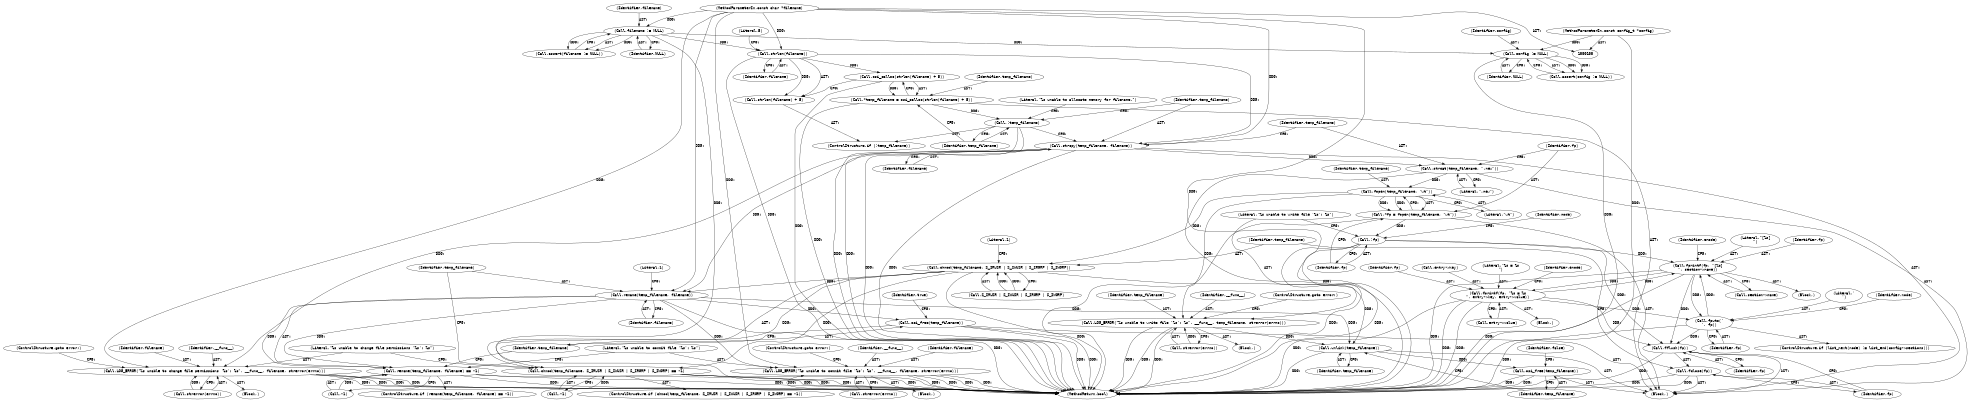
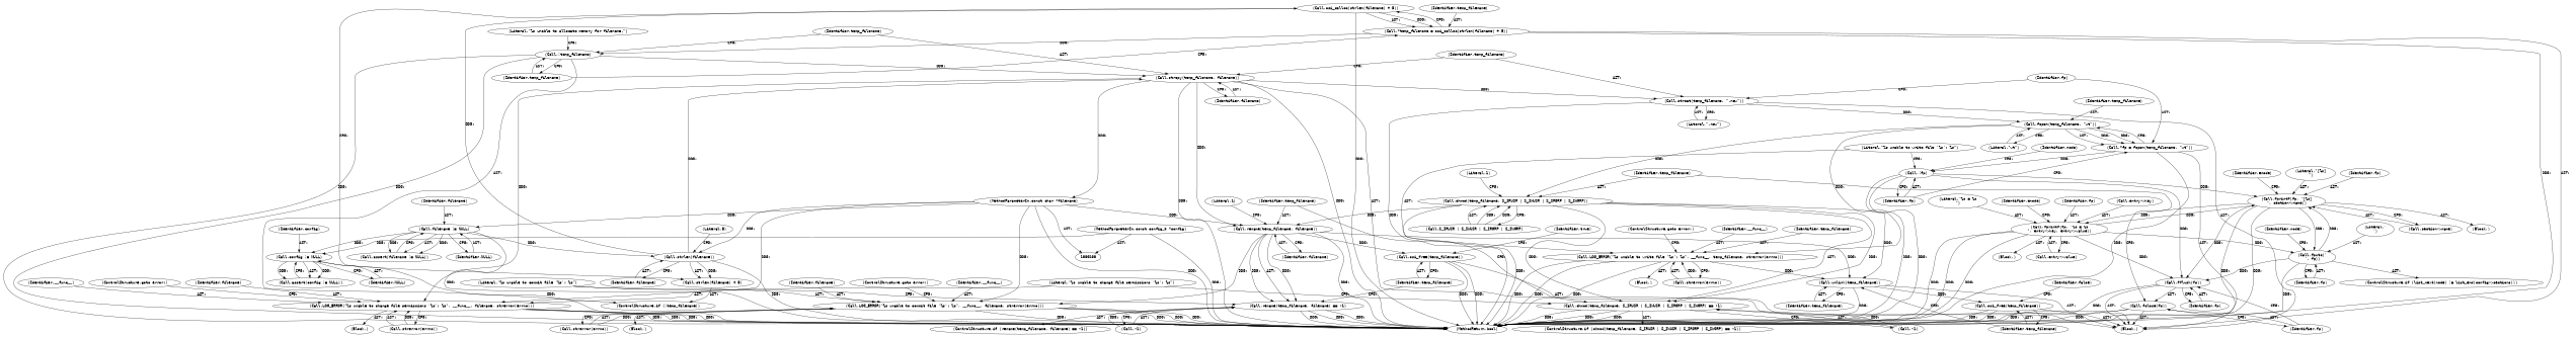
  digraph {
    fontname="DejaVu Sans Mono"
    node [fontname="DejaVu Sans Mono"]
    edge [fontname="DejaVu Sans Mono"]
    n1 [label="(Call,osi_calloc(strlen(filename) + 5))"]
    n2 [label="(Call,*temp_filename = osi_calloc(strlen(filename) + 5))"]
    n3 [label="(MethodReturn,bool)"]
    n4 [label="(Call,strlen(filename) + 5)"]
    n5 [label="(Call,!temp_filename)"]
    n6 [label="(Block,)"]
    n7 [label="(ControlStructure,if (!temp_filename))"]
    n8 [label="(Call,strlen(filename))"]
    n9 [label="(Call,strcpy(temp_filename, filename))"]
    n10 [label="(Identifier,filename)"]
    n11 [label="(Call,rename(temp_filename, filename))"]
    n12 [label="(Call,LOG_ERROR(\"%s unable to change file permissions '%s': %s\", __func__, filename, strerror(errno)))"]
    n13 [label="(Call,strcat(temp_filename, \".new\"))"]
    n14 [label="(Identifier,filename)"]
    n15 [label="(Call,filename != NULL)"]
    n16 [label="(Identifier,NULL)"]
    n17 [label="(Call,assert(filename != NULL))"]
    n18 [label="(Call,config != NULL)"]
    n19 [label="(MethodParameterIn,const char *filename)"]
    n20 [label="(Call,LOG_ERROR(\"%s unable to commit file '%s': %s\", __func__, filename, strerror(errno)))"]
    1000100
    n22 [label="(Call,unlink(temp_filename))"]
    n23 [label="(Call,rename(temp_filename, filename) == -1)"]
    n24 [label="(Call,osi_free(temp_filename))"]
    n25 [label="(Identifier,filename)"]
    n26 [label="(Call,strerror(errno))"]
    n27 [label="(Block,)"]
    n28 [label="(Block,)"]
    n29 [label="(Call,strerror(errno))"]
    n30 [label="(Call,assert(config != NULL))"]
    n31 [label="(Identifier,NULL)"]
    n32 [label="(MethodParameterIn,const config_t *config)"]
    n33 [label="(Identifier,temp_filename)"]
    n34 [label="(Call,fopen(temp_filename, \"wt\"))"]
    n35 [label="(Literal,\".new\")"]
    n36 [label="(Call,*fp = fopen(temp_filename, \"wt\"))"]
    n37 [label="(Call,LOG_ERROR(\"%s unable to write file '%s': %s\", __func__, temp_filename, strerror(errno)))"]
    n38 [label="(Call,chmod(temp_filename, S_IRUSR | S_IWUSR | S_IRGRP | S_IWGRP))"]
    n39 [label="(Literal,\"wt\")"]
    n40 [label="(Call,!fp)"]
    n41 [label="(Call,strerror(errno))"]
    n42 [label="(Block,)"]
    n43 [label="(Call,chmod(temp_filename, S_IRUSR | S_IWUSR | S_IRGRP | S_IWGRP) == -1)"]
    n44 [label="(Call,S_IRUSR | S_IWUSR | S_IRGRP | S_IWGRP)"]
    n45 [label="(Call,fprintf(fp, \"[%s]\n\", section->name))"]
    n46 [label="(Call,fflush(fp))"]
    n47 [label="(Identifier,fp)"]
    n48 [label="(Call,fprintf(fp, \"%s = %s\n\", entry->key, entry->value))"]
    n49 [label="(Call,fputc('\n', fp))"]
    n50 [label="(Call,section->name)"]
    n51 [label="(Block,)"]
    n52 [label="(Call,fclose(fp))"]
    n53 [label="(Identifier,fp)"]
    n54 [label="(Call,entry->value)"]
    n55 [label="(Block,)"]
    n56 [label="(Identifier,fp)"]
    n57 [label="(ControlStructure,if (list_next(node) != list_end(config->sections)))"]
    n58 [label="(Identifier,fp)"]
    n59 [label="(Call,osi_free(temp_filename))"]
    n60 [label="(Identifier,temp_filename)"]
    n61 [label="(Identifier,temp_filename)"]
    n62 [label="(Call,-1)"]
    n63 [label="(ControlStructure,if (chmod(temp_filename, S_IRUSR | S_IWUSR | S_IRGRP | S_IWGRP) == -1))"]
    n64 [label="(ControlStructure,if (rename(temp_filename, filename) == -1))"]
    n65 [label="(Call,-1)"]
    n66 [label="(Identifier,temp_filename)"]
    n67 [label="(Identifier,node)"]
    n68 [label="(ControlStructure,goto error;)"]
    n69 [label="(Identifier,fp)"]
    n70 [label="(Literal,'\n')"]
    n71 [label="(Identifier,__func__)"]
    n72 [label="(Literal,\"%s unable to change file permissions '%s': %s\")"]
    n73 [label="(Literal,\"%s unable to commit file '%s': %s\")"]
    n74 [label="(Call,entry->key)"]
    n75 [label="(Identifier,temp_filename)"]
    n76 [label="(Identifier,__func__)"]
    n77 [label="(Identifier,config)"]
    n78 [label="(Identifier,temp_filename)"]
    n79 [label="(Identifier,node)"]
    n80 [label="(Literal,1)"]
    n81 [label="(Literal,\"%s = %s\n\")"]
    n82 [label="(ControlStructure,goto error;)"]
    n83 [label="(Identifier,enode)"]
    n84 [label="(Literal,5)"]
    n85 [label="(Literal,1)"]
    n86 [label="(Identifier,__func__)"]
    n87 [label="(ControlStructure,goto error;)"]
    n88 [label="(Identifier,temp_filename)"]
    n89 [label="(Literal,\"%s unable to write file '%s': %s\")"]
    n90 [label="(Identifier,temp_filename)"]
    n91 [label="(Identifier,enode)"]
    n92 [label="(Identifier,true)"]
    n93 [label="(Identifier,filename)"]
    n94 [label="(Identifier,filename)"]
    n95 [label="(Identifier,fp)"]
    n96 [label="(Identifier,temp_filename)"]
    n97 [label="(Identifier,false)"]
    n98 [label="(Literal,\"[%s]\n\")"]
    n99 [label="(Literal,\"%s unable to allocate memory for filename.\")"]
    n100 [label="(Identifier,temp_filename)"]
    n101 [label="(Identifier,fp)"]
    n102 [label="(Identifier,temp_filename)"]
    n103 [label="(Identifier,filename)"]
    n1 -> n2 [label="AST: "]
    n1 -> n2 [label="DDG: "]
    n1 -> n3 [label="DDG: "]
    n1 -> n4 [label="CFG: "]
    n2 -> n1 [label="CFG: "]
    n2 -> n3 [label="DDG: "]
    n2 -> n5 [label="DDG: "]
    n2 -> n6 [label="AST: "]
    n4 -> n7 [label="AST: "]
    n5 -> n3 [label="DDG: "]
    n5 -> n3 [label="DDG: "]
    n5 -> n7 [label="AST: "]
-   n5 -> n9 [label="CFG: "]
+   n5 -> n9 [label="DDG: "]
    n5 -> n33 [label="CFG: "]
    n8 -> n1 [label="DDG: "]
    n8 -> n3 [label="DDG: "]
    n8 -> n4 [label="AST: "]
    n8 -> n4 [label="DDG: "]
    n8 -> n9 [label="DDG: "]
    n8 -> n10 [label="CFG: "]
    n9 -> n3 [label="DDG: "]
    n9 -> n3 [label="DDG: "]
    n9 -> n6 [label="AST: "]
    n9 -> n11 [label="DDG: "]
    n9 -> n12 [label="DDG: "]
    n9 -> n13 [label="DDG: "]
    n9 -> n14 [label="CFG: "]
    n10 -> n8 [label="AST: "]
    n11 -> n3 [label="DDG: "]
    n11 -> n20 [label="DDG: "]
    n11 -> n22 [label="DDG: "]
    n11 -> n23 [label="AST: "]
    n11 -> n23 [label="DDG: "]
    n11 -> n23 [label="DDG: "]
    n11 -> n24 [label="DDG: "]
    n11 -> n25 [label="CFG: "]
    n12 -> n3 [label="DDG: "]
    n12 -> n3 [label="DDG: "]
    n12 -> n3 [label="DDG: "]
    n12 -> n3 [label="DDG: "]
    n12 -> n28 [label="AST: "]
    n12 -> n29 [label="CFG: "]
    n13 -> n3 [label="DDG: "]
    n13 -> n6 [label="AST: "]
    n13 -> n34 [label="DDG: "]
    n13 -> n35 [label="CFG: "]
    n14 -> n9 [label="AST: "]
    n15 -> n3 [label="DDG: "]
    n15 -> n8 [label="DDG: "]
    n15 -> n16 [label="CFG: "]
    n15 -> n17 [label="AST: "]
    n15 -> n17 [label="DDG: "]
    n15 -> n17 [label="DDG: "]
    n15 -> n18 [label="DDG: "]
    n16 -> n15 [label="AST: "]
    n17 -> n15 [label="CFG: "]
    n18 -> n3 [label="DDG: "]
    n18 -> n30 [label="AST: "]
    n18 -> n30 [label="DDG: "]
    n18 -> n30 [label="DDG: "]
    n18 -> n31 [label="CFG: "]
    n19 -> n3 [label="DDG: "]
    n19 -> n8 [label="DDG: "]
-   n19 -> n9 [label="DDG: "]
+   n9 -> n19 [label="DDG: "]
    n19 -> n11 [label="DDG: "]
    n19 -> n12 [label="DDG: "]
    n19 -> n15 [label="DDG: "]
    n19 -> n20 [label="DDG: "]
    n19 -> 1000100 [label="AST: "]
    n20 -> n3 [label="DDG: "]
    n20 -> n3 [label="DDG: "]
    n20 -> n3 [label="DDG: "]
    n20 -> n3 [label="DDG: "]
    n20 -> n26 [label="CFG: "]
    n20 -> n27 [label="AST: "]
    n22 -> n3 [label="DDG: "]
    n22 -> n6 [label="AST: "]
    n22 -> n59 [label="DDG: "]
    n22 -> n60 [label="CFG: "]
    n23 -> n3 [label="DDG: "]
    n23 -> n3 [label="DDG: "]
    n23 -> n3 [label="DDG: "]
    n23 -> n64 [label="AST: "]
    n23 -> n65 [label="CFG: "]
    n24 -> n3 [label="DDG: "]
    n24 -> n3 [label="DDG: "]
    n24 -> n6 [label="AST: "]
    n24 -> n66 [label="CFG: "]
    n25 -> n11 [label="AST: "]
    n26 -> n20 [label="AST: "]
    n26 -> n20 [label="DDG: "]
    n29 -> n12 [label="AST: "]
    n29 -> n12 [label="DDG: "]
    n30 -> n18 [label="CFG: "]
    n31 -> n18 [label="AST: "]
    n32 -> n3 [label="DDG: "]
    n32 -> n18 [label="DDG: "]
    n32 -> 1000100 [label="AST: "]
    n33 -> n2 [label="CFG: "]
    n33 -> n5 [label="AST: "]
    n34 -> n36 [label="AST: "]
    n34 -> n36 [label="DDG: "]
    n34 -> n36 [label="DDG: "]
    n34 -> n37 [label="DDG: "]
    n34 -> n38 [label="DDG: "]
    n34 -> n39 [label="CFG: "]
    n35 -> n13 [label="AST: "]
    n36 -> n3 [label="DDG: "]
    n36 -> n6 [label="AST: "]
    n36 -> n34 [label="CFG: "]
    n36 -> n40 [label="DDG: "]
    n37 -> n3 [label="DDG: "]
    n37 -> n3 [label="DDG: "]
    n37 -> n3 [label="DDG: "]
    n37 -> n22 [label="DDG: "]
    n37 -> n41 [label="CFG: "]
    n37 -> n42 [label="AST: "]
    n38 -> n3 [label="DDG: "]
    n38 -> n11 [label="DDG: "]
    n38 -> n22 [label="DDG: "]
    n38 -> n43 [label="AST: "]
    n38 -> n43 [label="DDG: "]
    n38 -> n43 [label="DDG: "]
    n38 -> n44 [label="CFG: "]
    n39 -> n34 [label="AST: "]
    n40 -> n3 [label="DDG: "]
    n40 -> n3 [label="DDG: "]
    n40 -> n45 [label="DDG: "]
    n40 -> n46 [label="DDG: "]
    n40 -> n47 [label="CFG: "]
    n41 -> n37 [label="AST: "]
    n41 -> n37 [label="DDG: "]
    n43 -> n3 [label="DDG: "]
    n43 -> n3 [label="DDG: "]
    n43 -> n3 [label="DDG: "]
    n43 -> n62 [label="CFG: "]
    n43 -> n63 [label="AST: "]
    n44 -> n38 [label="AST: "]
    n44 -> n38 [label="DDG: "]
    n44 -> n38 [label="DDG: "]
    n45 -> n3 [label="DDG: "]
    n45 -> n3 [label="DDG: "]
    n45 -> n46 [label="DDG: "]
    n45 -> n48 [label="DDG: "]
    n45 -> n49 [label="DDG: "]
    n45 -> n50 [label="CFG: "]
    n45 -> n51 [label="AST: "]
    n46 -> n3 [label="DDG: "]
    n46 -> n6 [label="AST: "]
    n46 -> n52 [label="AST: "]
    n46 -> n53 [label="CFG: "]
    n47 -> n36 [label="CFG: "]
    n47 -> n40 [label="AST: "]
    n48 -> n3 [label="DDG: "]
    n48 -> n3 [label="DDG: "]
    n48 -> n3 [label="DDG: "]
    n48 -> n45 [label="DDG: "]
    n48 -> n46 [label="DDG: "]
    n48 -> n49 [label="DDG: "]
    n48 -> n54 [label="CFG: "]
    n48 -> n55 [label="AST: "]
    n49 -> n3 [label="DDG: "]
    n49 -> n45 [label="DDG: "]
    n49 -> n46 [label="DDG: "]
    n49 -> n56 [label="CFG: "]
    n49 -> n57 [label="AST: "]
    n50 -> n45 [label="AST: "]
    n52 -> n3 [label="DDG: "]
    n52 -> n3 [label="DDG: "]
    n52 -> n6 [label="AST: "]
    n52 -> n58 [label="CFG: "]
    n53 -> n46 [label="AST: "]
    n54 -> n48 [label="AST: "]
    n56 -> n49 [label="AST: "]
    n58 -> n46 [label="CFG: "]
    n58 -> n52 [label="AST: "]
    n59 -> n3 [label="DDG: "]
    n59 -> n3 [label="DDG: "]
    n59 -> n6 [label="AST: "]
    n59 -> n61 [label="CFG: "]
    n60 -> n22 [label="AST: "]
    n61 -> n22 [label="CFG: "]
    n61 -> n59 [label="AST: "]
    n62 -> n43 [label="AST: "]
    n62 -> n43 [label="DDG: "]
    n65 -> n23 [label="AST: "]
    n65 -> n23 [label="DDG: "]
    n66 -> n23 [label="CFG: "]
    n66 -> n24 [label="AST: "]
    n67 -> n40 [label="CFG: "]
    n68 -> n37 [label="CFG: "]
    n69 -> n45 [label="AST: "]
    n70 -> n49 [label="AST: "]
    n71 -> n37 [label="AST: "]
    n72 -> n12 [label="AST: "]
    n72 -> n43 [label="CFG: "]
    n73 -> n20 [label="AST: "]
    n73 -> n23 [label="CFG: "]
    n74 -> n48 [label="AST: "]
    n75 -> n38 [label="AST: "]
    n75 -> n52 [label="CFG: "]
    n76 -> n12 [label="AST: "]
    n77 -> n18 [label="AST: "]
    n78 -> n9 [label="CFG: "]
    n78 -> n13 [label="AST: "]
    n79 -> n49 [label="CFG: "]
    n80 -> n38 [label="CFG: "]
    n81 -> n48 [label="AST: "]
    n82 -> n20 [label="CFG: "]
    n83 -> n48 [label="CFG: "]
    n84 -> n8 [label="CFG: "]
    n85 -> n11 [label="CFG: "]
    n86 -> n20 [label="AST: "]
    n87 -> n12 [label="CFG: "]
    n88 -> n34 [label="AST: "]
    n89 -> n37 [label="AST: "]
    n89 -> n40 [label="CFG: "]
    n90 -> n37 [label="AST: "]
    n91 -> n45 [label="CFG: "]
    n92 -> n24 [label="CFG: "]
    n93 -> n12 [label="AST: "]
    n94 -> n20 [label="AST: "]
    n95 -> n13 [label="CFG: "]
    n95 -> n36 [label="AST: "]
    n96 -> n5 [label="CFG: "]
    n96 -> n9 [label="AST: "]
    n97 -> n59 [label="CFG: "]
    n98 -> n45 [label="AST: "]
    n99 -> n5 [label="CFG: "]
    n100 -> n2 [label="AST: "]
    n101 -> n48 [label="AST: "]
    n102 -> n11 [label="AST: "]
    n102 -> n43 [label="CFG: "]
    n103 -> n15 [label="AST: "]
  }
